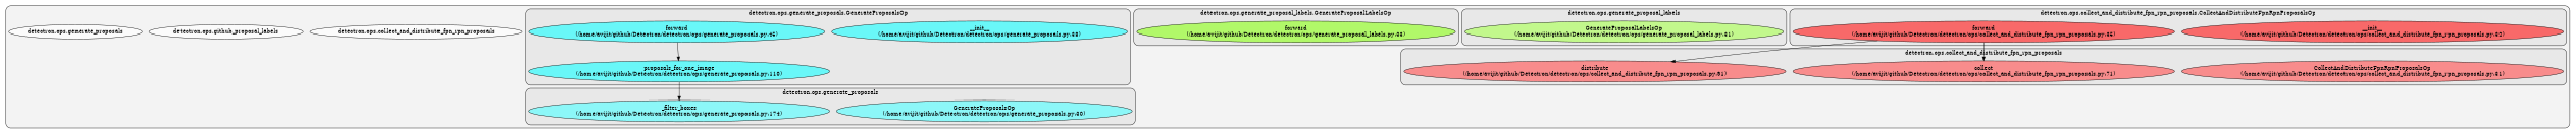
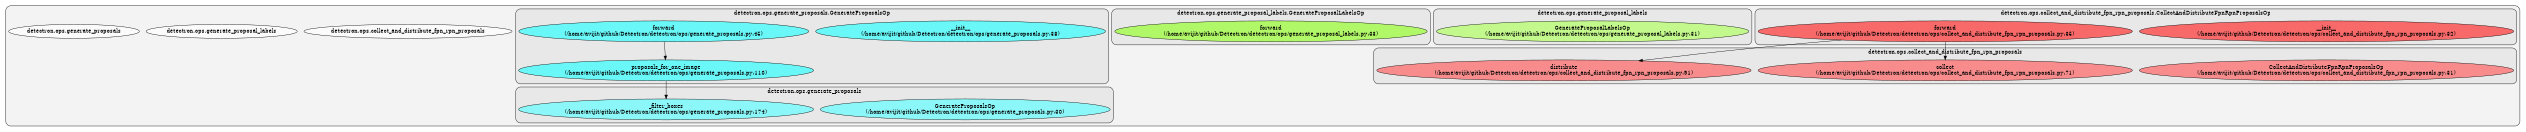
  digraph {
    clusterrank=local
    rankdir=TB
    node [fillcolor="#ff6565b2" fontcolor="#000000" group=0 style=filled]
    edge [color="#000000" style=solid]
    n1 [label="CollectAndDistributeFpnRpnProposalsOp\n(/home/avijit/github/Detectron/detectron/ops/collect_and_distribute_fpn_rpn_proposals.py:31)"]
    n2 [label="collect\n(/home/avijit/github/Detectron/detectron/ops/collect_and_distribute_fpn_rpn_proposals.py:71)"]
    n3 [label="distribute\n(/home/avijit/github/Detectron/detectron/ops/collect_and_distribute_fpn_rpn_proposals.py:91)"]
    n4 [fillcolor="#ff3232b2" label="__init__\n(/home/avijit/github/Detectron/detectron/ops/collect_and_distribute_fpn_rpn_proposals.py:32)"]
    n5 [fillcolor="#ff3232b2" label="forward\n(/home/avijit/github/Detectron/detectron/ops/collect_and_distribute_fpn_rpn_proposals.py:35)"]
    n6 [fillcolor="#b2ff65b2" group=1 label="GenerateProposalLabelsOp\n(/home/avijit/github/Detectron/detectron/ops/generate_proposal_labels.py:31)"]
    n7 [fillcolor="#99ff32b2" group=1 label="forward\n(/home/avijit/github/Detectron/detectron/ops/generate_proposal_labels.py:33)"]
    n8 [fillcolor="#65feffb2" group=2 label="GenerateProposalsOp\n(/home/avijit/github/Detectron/detectron/ops/generate_proposals.py:30)"]
    n9 [fillcolor="#65feffb2" group=2 label="_filter_boxes\n(/home/avijit/github/Detectron/detectron/ops/generate_proposals.py:174)"]
    n10 [fillcolor="#32feffb2" group=2 label="__init__\n(/home/avijit/github/Detectron/detectron/ops/generate_proposals.py:38)"]
    n11 [fillcolor="#32feffb2" group=2 label="forward\n(/home/avijit/github/Detectron/detectron/ops/generate_proposals.py:45)"]
    n12 [fillcolor="#32feffb2" group=2 label="proposals_for_one_image\n(/home/avijit/github/Detectron/detectron/ops/generate_proposals.py:110)"]
    n13 [fillcolor="#ffffffb2" label="detectron.ops.collect_and_distribute_fpn_rpn_proposals"]
-   n14 [fillcolor="#ffffffb2" group=1 label="detectron.ops.github_proposal_labels"]
+   n14 [fillcolor="#ffffffb2" group=1 label="detectron.ops.generate_proposal_labels"]
    n15 [fillcolor="#ffffffb2" group=2 label="detectron.ops.generate_proposals"]
    subgraph cluster_1 {
      fillcolor="#80808018"
      style="filled,rounded"
      n13
      n14
      n15
      subgraph cluster_2 {
        fillcolor="#80808018"
        label="detectron.ops.collect_and_distribute_fpn_rpn_proposals"
        style="filled,rounded"
        n1
        n2
        n3
      }
      subgraph cluster_3 {
        fillcolor="#80808018"
        label="detectron.ops.collect_and_distribute_fpn_rpn_proposals.CollectAndDistributeFpnRpnProposalsOp"
        style="filled,rounded"
        n4
        n5
      }
      subgraph cluster_4 {
        fillcolor="#80808018"
        label="detectron.ops.generate_proposal_labels"
        style="filled,rounded"
        n6
      }
      subgraph cluster_5 {
        fillcolor="#80808018"
        label="detectron.ops.generate_proposal_labels.GenerateProposalLabelsOp"
        style="filled,rounded"
        n7
      }
      subgraph cluster_6 {
        fillcolor="#80808018"
        label="detectron.ops.generate_proposals"
        style="filled,rounded"
        n8
        n9
      }
      subgraph cluster_7 {
        fillcolor="#80808018"
        label="detectron.ops.generate_proposals.GenerateProposalsOp"
        style="filled,rounded"
        n10
        n11
        n12
      }
    }
    n5 -> n2
    n5 -> n3
    n11 -> n12
    n12 -> n9
  }
